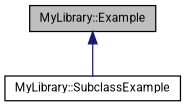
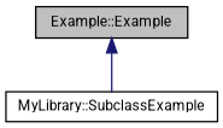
  digraph {
    fontname=Roboto
    node [color=black fontname=Roboto fontsize=10 shape=record]
-   n1 [fillcolor=grey75 fontcolor=black height=0.2 label="MyLibrary::Example" style=filled width=0.4]
+   n1 [fillcolor=grey75 fontcolor=black height=0.2 label="Example::Example" style=filled width=0.4]
    n2 [height=0.2 label="MyLibrary::SubclassExample" width=0.4]
    n1 -> n2 [color=midnightblue dir=back fontname=Roboto fontsize=10 labelfontname=Helvetica labelfontsize=10 style=solid]
  }
